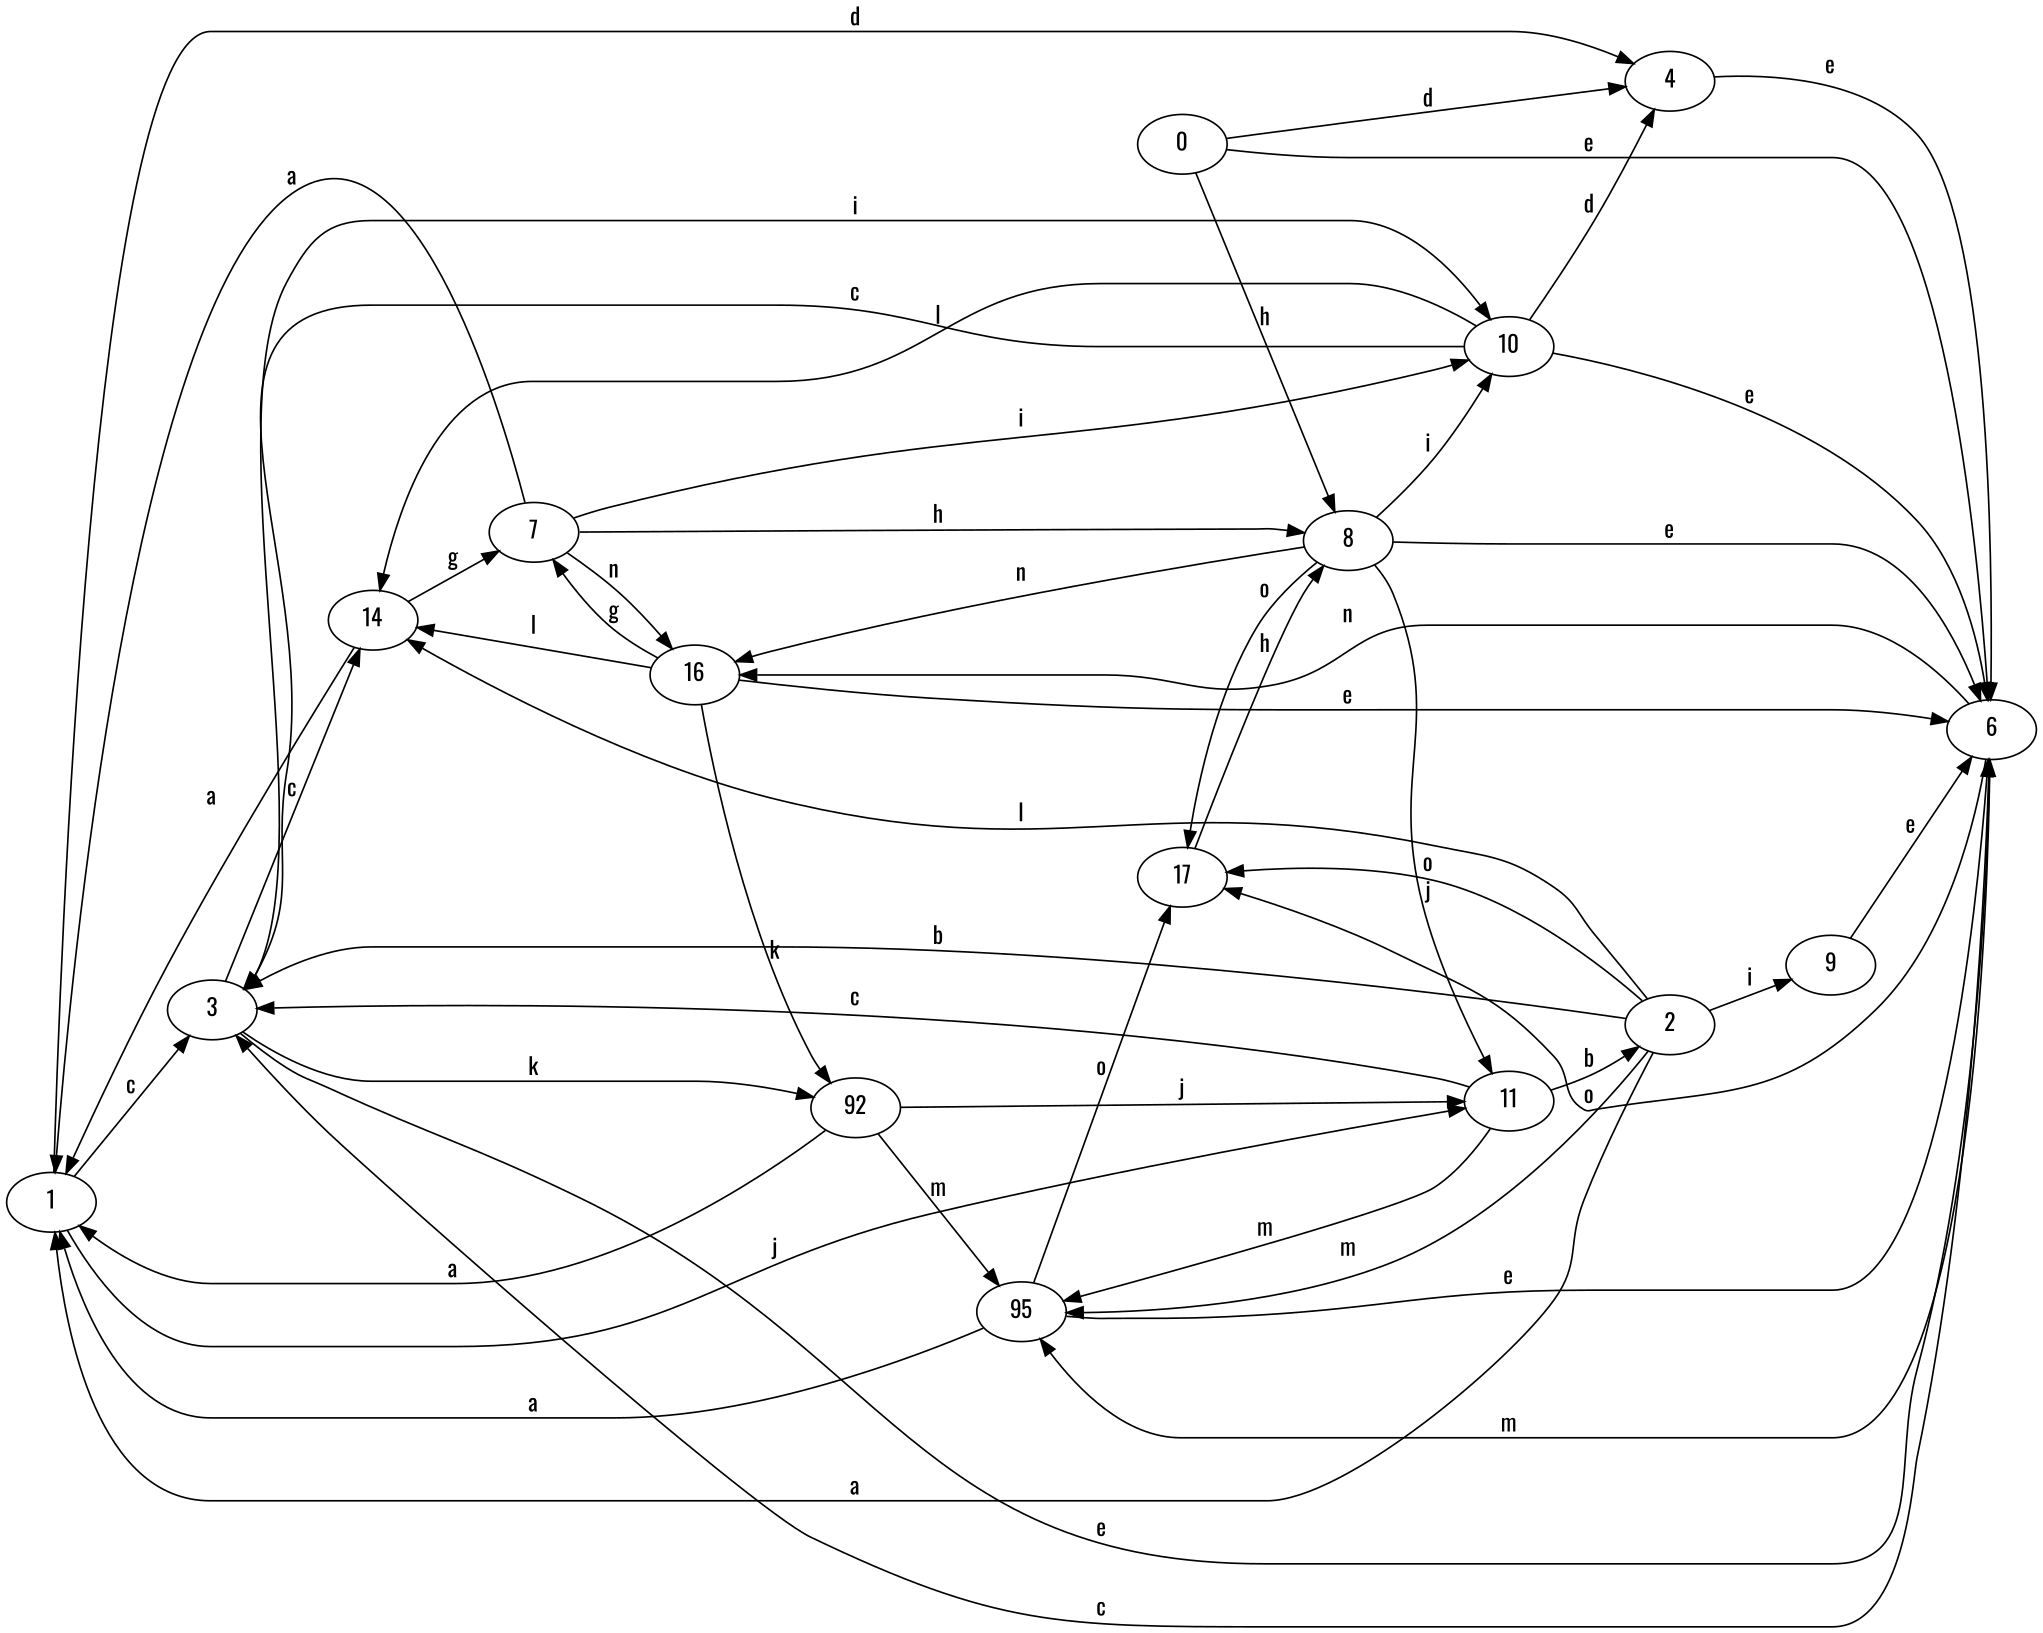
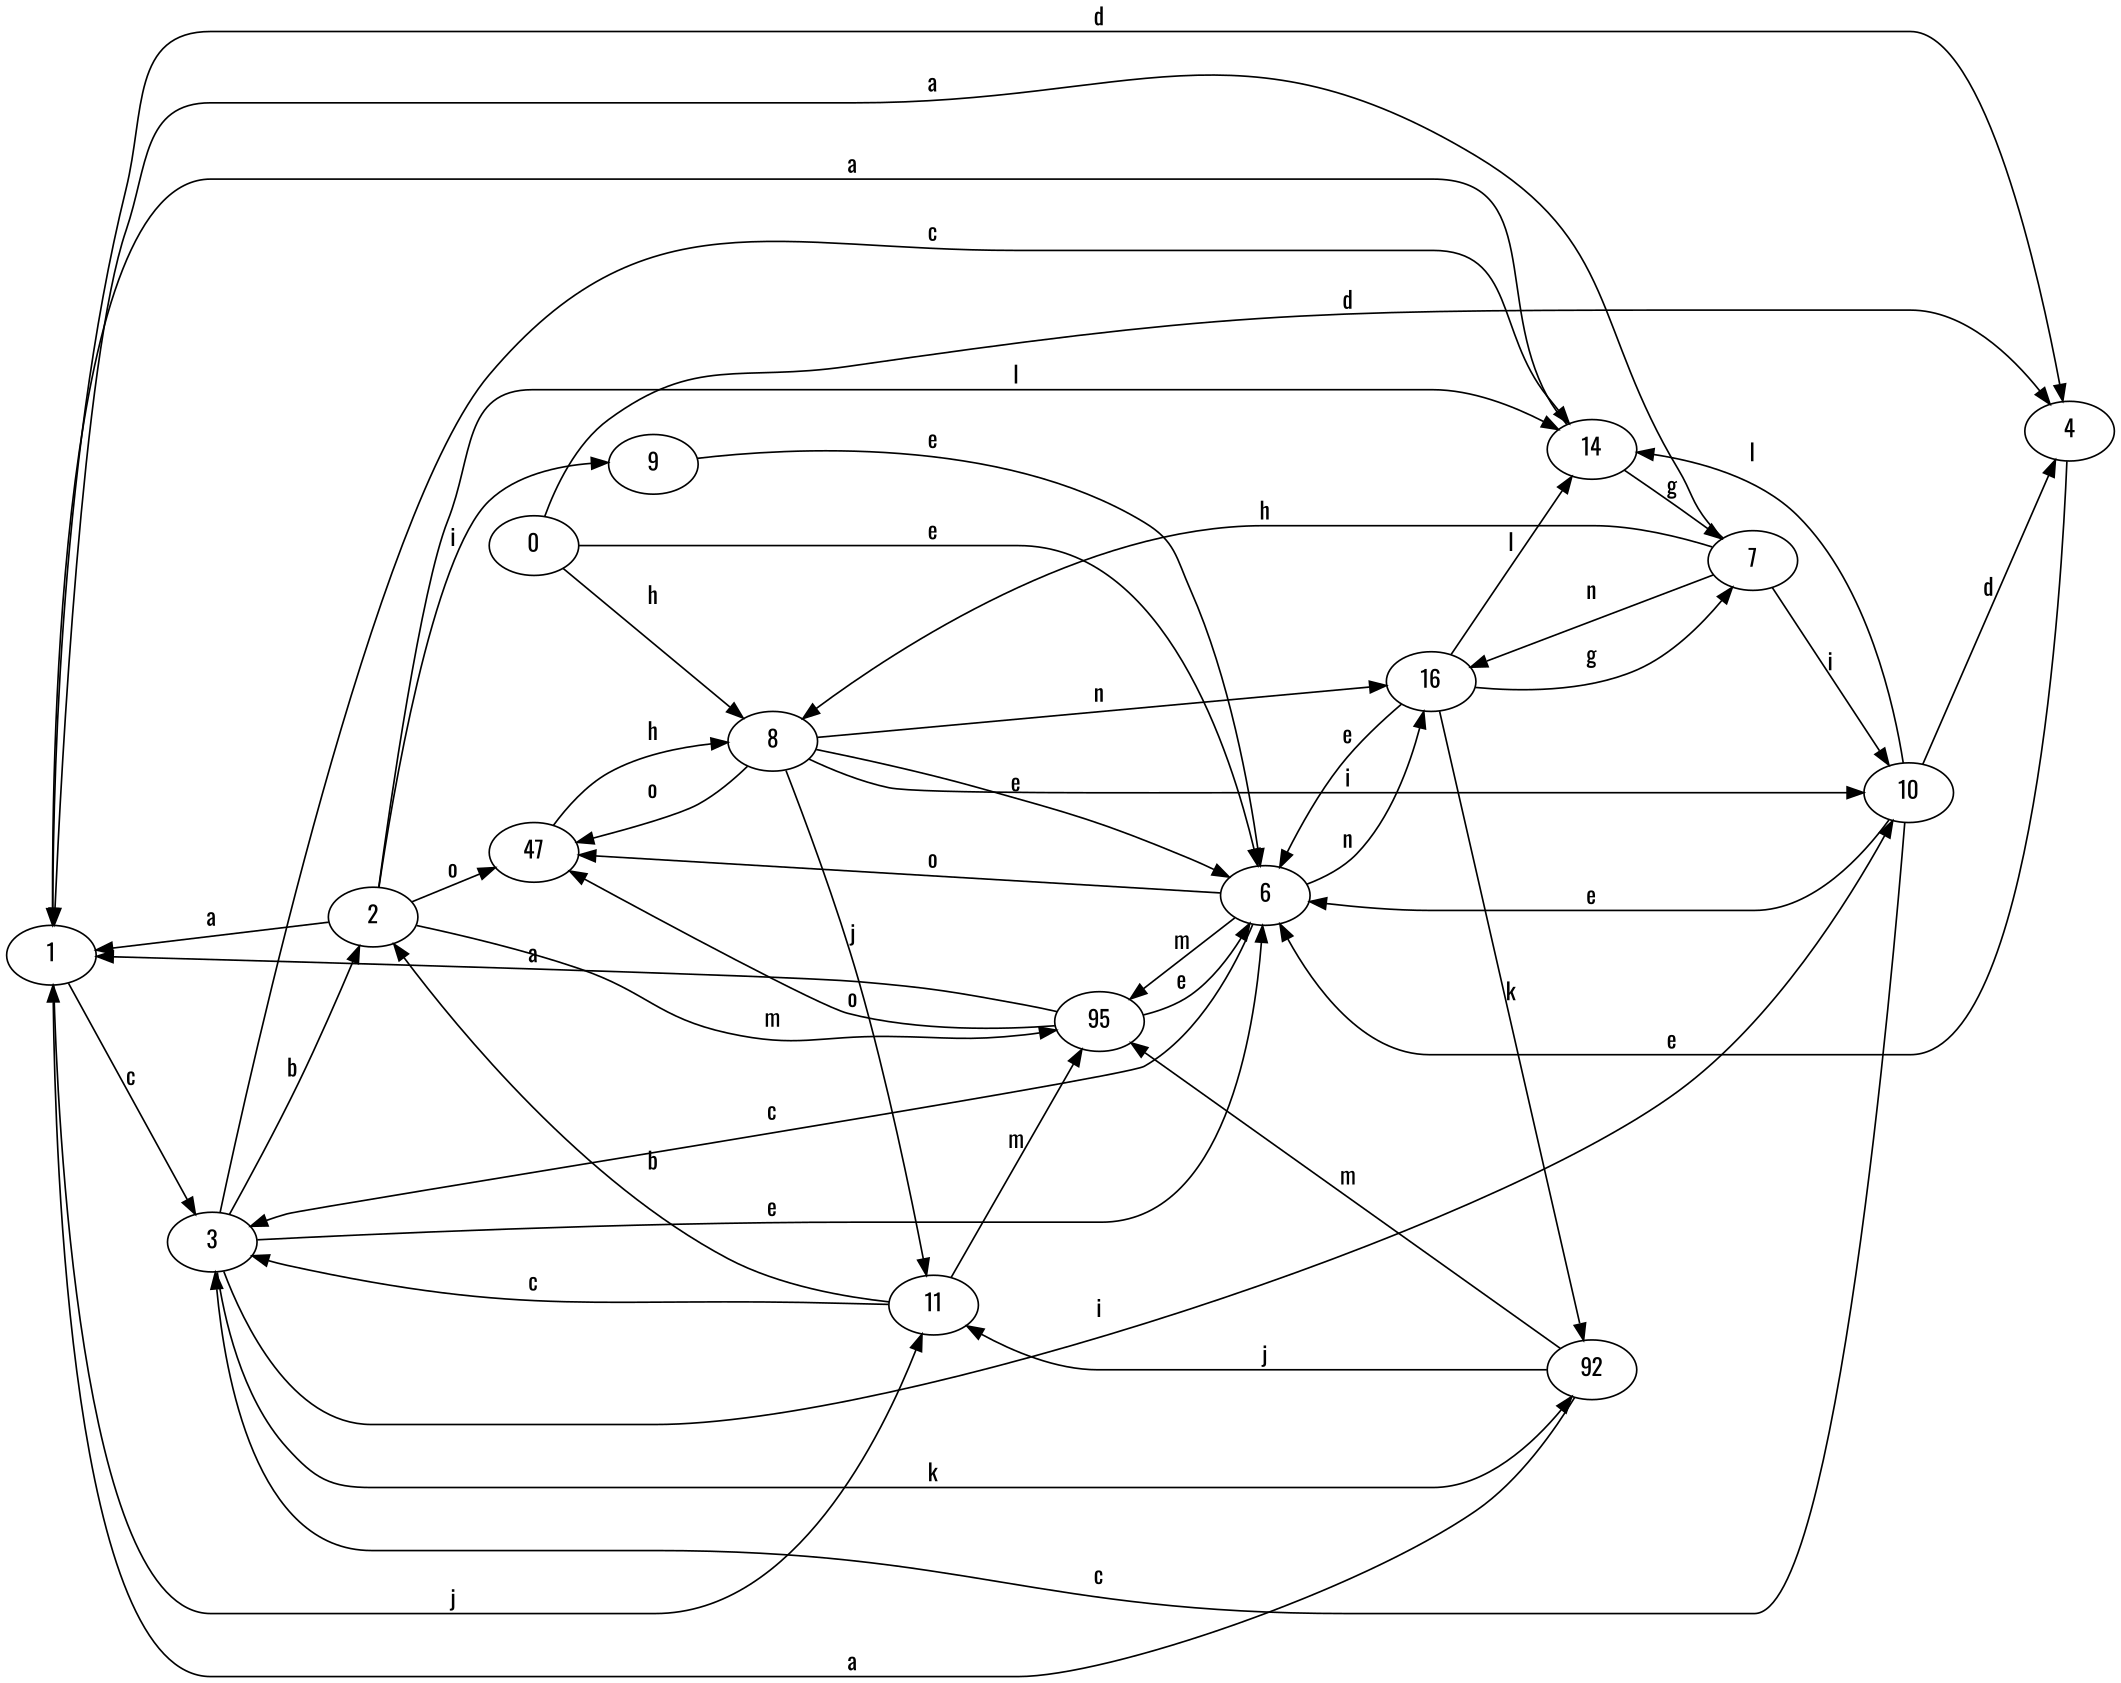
  strict digraph {
    fontname=Oswald
    rankdir=LR
    node [fontname=Oswald]
    edge [fontname=Oswald]
    1
    3
    4
    11
    2
    14
    6
    10
    n9 [label=92]
    n10 [label=95]
    9
-   17
+   17 [label=47]
    7
    8
    16
    0
    1 -> 3 [label=c]
    1 -> 4 [label=d]
    1 -> 11 [label=j]
-   2 -> 3 [label=b]
+   3 -> 2 [label=b]
    3 -> 14 [label=c]
    3 -> 6 [label=e]
    3 -> 10 [label=i]
    3 -> n9 [label=k]
    4 -> 6 [label=e]
    11 -> 3 [label=c]
    11 -> 2 [label=b]
    11 -> n10 [label=m]
    2 -> 1 [label=a]
    2 -> 14 [label=l]
    2 -> n10 [label=m]
    2 -> 9 [label=i]
    2 -> 17 [label=o]
    14 -> 1 [label=a]
    14 -> 7 [label=g]
    6 -> 3 [label=c]
    6 -> n10 [label=m]
    6 -> 17 [label=o]
    6 -> 16 [label=n]
    10 -> 3 [label=c]
    10 -> 4 [label=d]
    10 -> 14 [label=l]
    10 -> 6 [label=e]
    n9 -> 1 [label=a]
    n9 -> 11 [label=j]
    n9 -> n10 [label=m]
    n10 -> 1 [label=a]
    n10 -> 6 [label=e]
    n10 -> 17 [label=o]
    9 -> 6 [label=e]
    17 -> 8 [label=h]
    7 -> 1 [label=a]
    7 -> 10 [label=i]
    7 -> 8 [label=h]
    7 -> 16 [label=n]
    8 -> 11 [label=j]
    8 -> 6 [label=e]
    8 -> 10 [label=i]
    8 -> 17 [label=o]
    8 -> 16 [label=n]
    16 -> 14 [label=l]
    16 -> 6 [label=e]
    16 -> n9 [label=k]
    16 -> 7 [label=g]
    0 -> 4 [label=d]
    0 -> 6 [label=e]
    0 -> 8 [label=h]
  }
